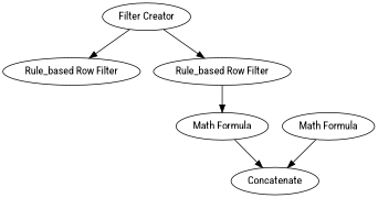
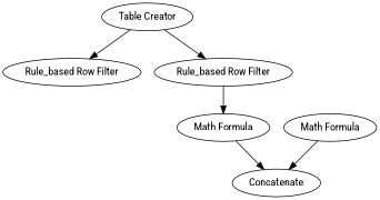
  digraph {
    rankdir=TB
    fontname="Roboto Condensed"
    node [fontname="Roboto Condensed"]
    edge [fontname="Roboto Condensed"]
-   n1 [label="Filter Creator"]
+   n1 [label="Table Creator"]
    n2 [label="Rule_based Row Filter"]
    n3 [label="Rule_based Row Filter"]
    n4 [label="Math Formula"]
    n5 [label=Concatenate]
    n6 [label="Math Formula"]
    n1 -> n2
    n1 -> n3
    n3 -> n6
    n4 -> n5
    n6 -> n5
  }
